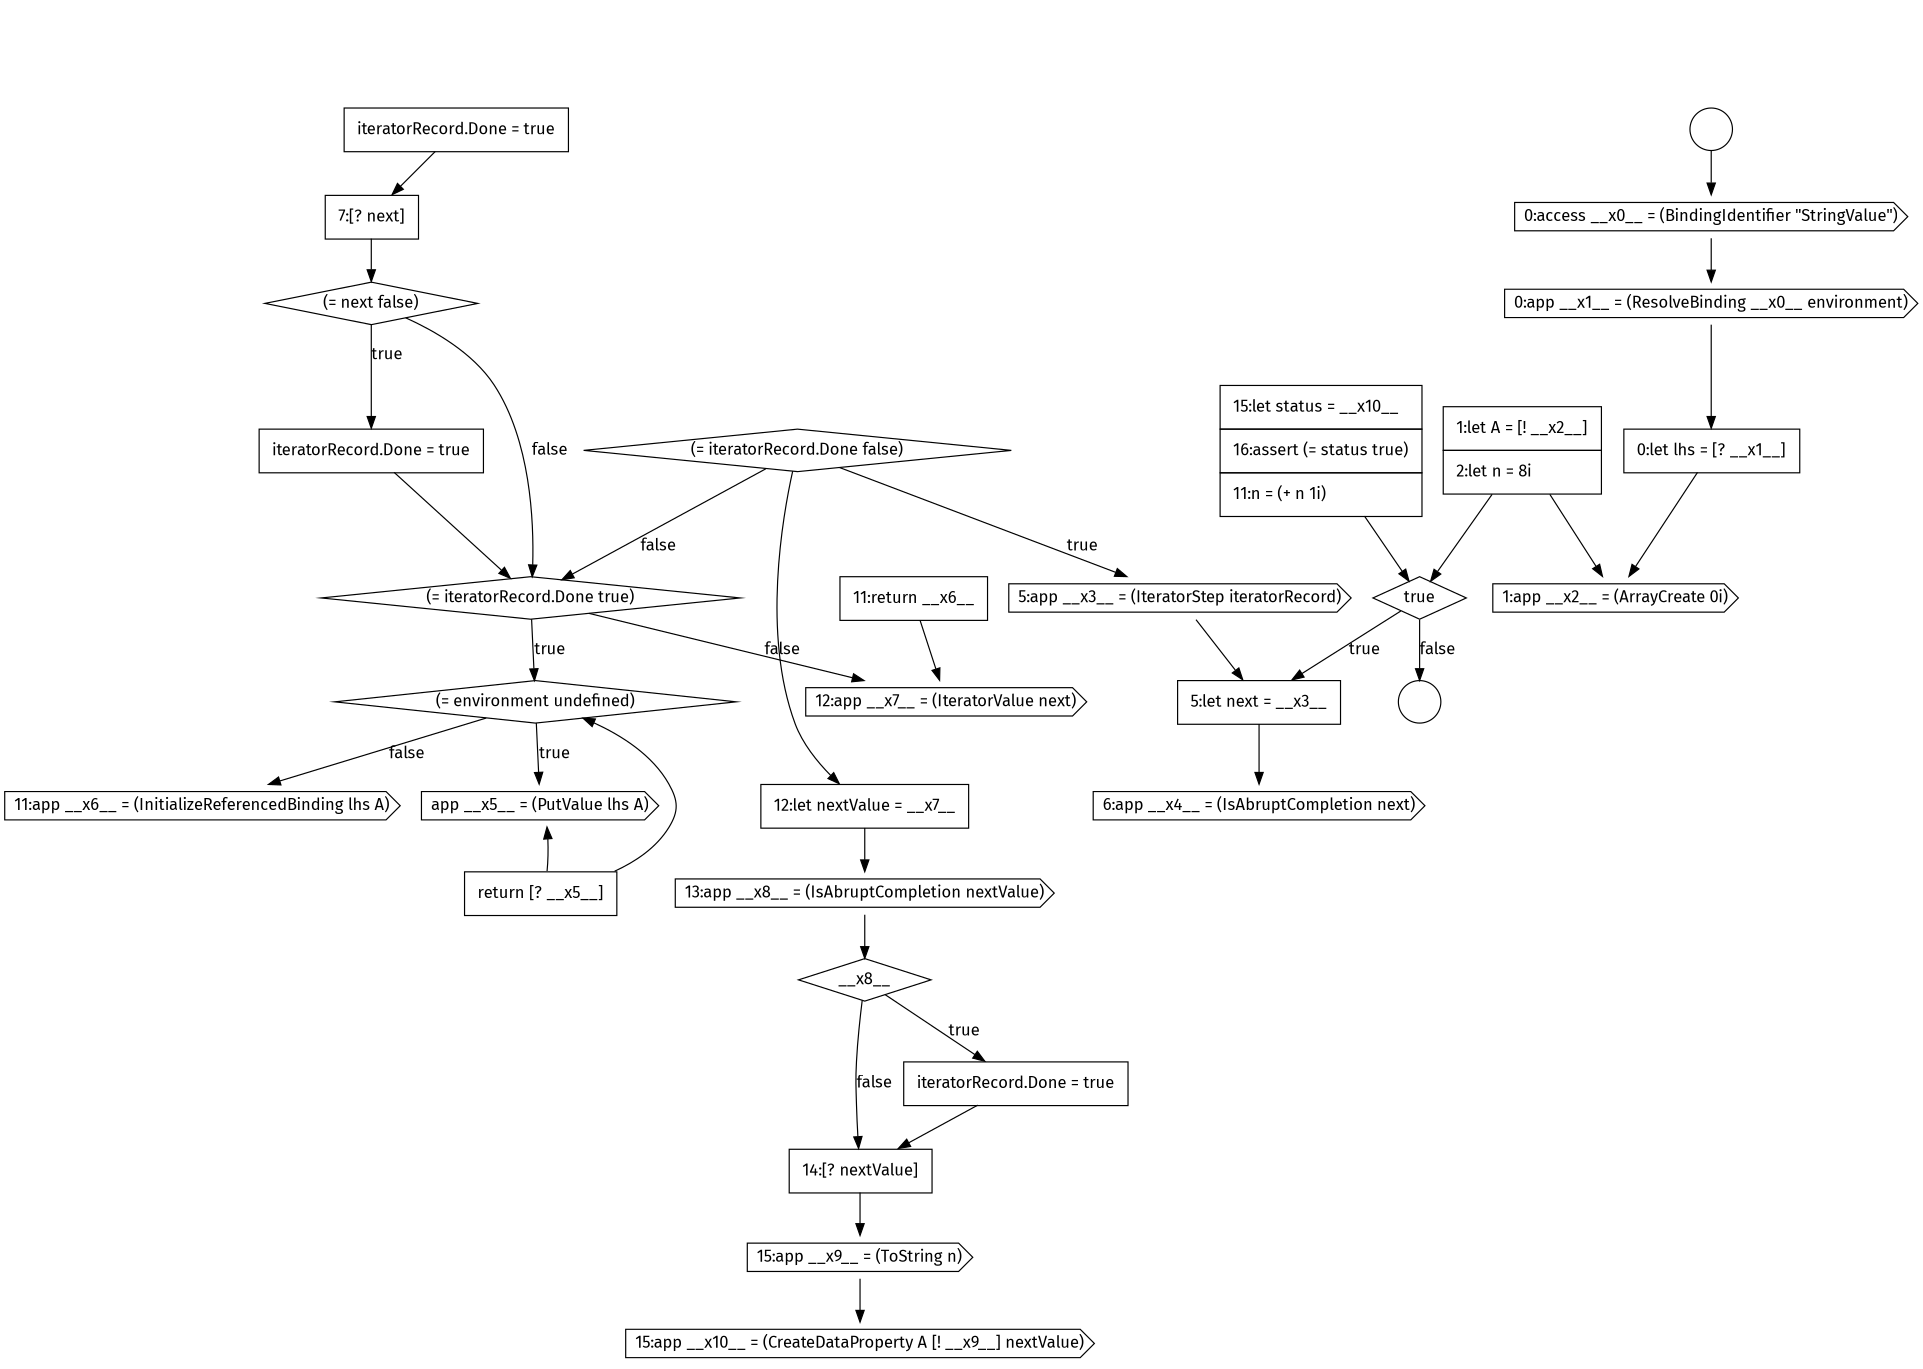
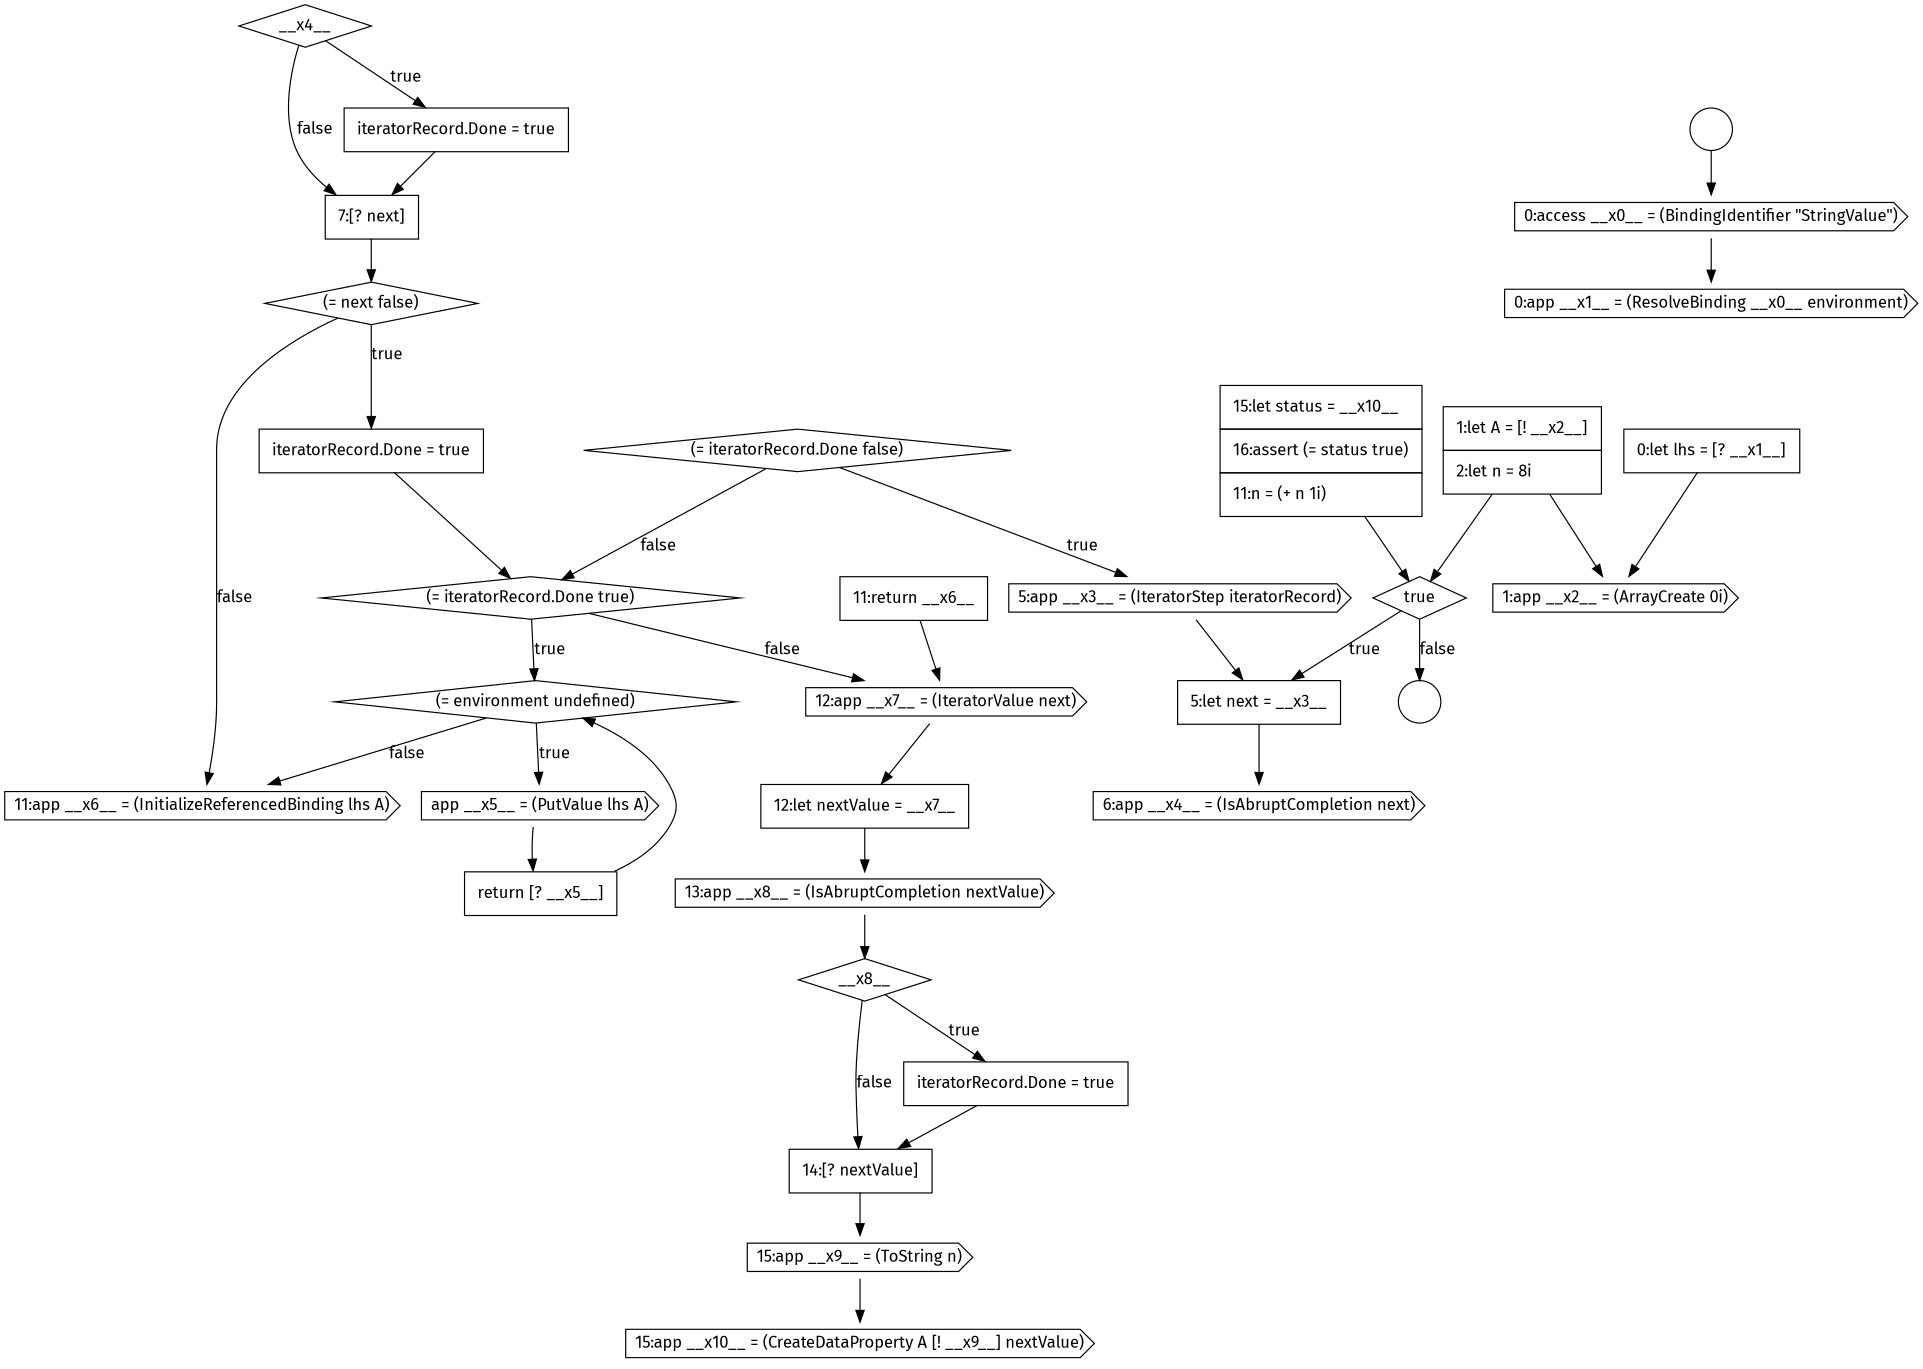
  digraph {
    fontname="Fira Sans"
    node [color=black fillcolor=white fontname="Fira Sans" shape=none style=filled]
    edge [color=black fontname="Fira Sans"]
    n1 [label=<<font color="black">     <table border="0" cellborder="1" cellspacing="0" cellpadding="10">       <tr><td align="left">14:[? nextValue]</td></tr>     </table>   </font>> margin=0]
    n2 [label=<<font color="black">15:app __x9__ = (ToString n)</font>> shape=cds]
    n3 [label=<<font color="black">15:app __x10__ = (CreateDataProperty A [! __x9__] nextValue)</font>> shape=cds]
    n4 [label=<<font color="black">6:app __x4__ = (IsAbruptCompletion next)</font>> shape=cds]
+   n5 [label=<<font color="black">__x4__</font>> shape=diamond]
    n6 [label=<<font color="black">     <table border="0" cellborder="1" cellspacing="0" cellpadding="10">       <tr><td align="left">iteratorRecord.Done = true</td></tr>     </table>   </font>> margin=0]
    n7 [label=<<font color="black">     <table border="0" cellborder="1" cellspacing="0" cellpadding="10">       <tr><td align="left">7:[? next]</td></tr>     </table>   </font>> margin=0]
    n8 [label=<<font color="black">5:app __x3__ = (IteratorStep iteratorRecord)</font>> shape=cds]
    n9 [label=<<font color="black">     <table border="0" cellborder="1" cellspacing="0" cellpadding="10">       <tr><td align="left">5:let next = __x3__</td></tr>     </table>   </font>> margin=0]
    n10 [label=<<font color="black">(= next false)</font>> shape=diamond]
    n11 [label=<<font color="black">(= iteratorRecord.Done true)</font>> shape=diamond]
    n12 [label=<<font color="black">     <table border="0" cellborder="1" cellspacing="0" cellpadding="10">       <tr><td align="left">iteratorRecord.Done = true</td></tr>     </table>   </font>> margin=0]
    n13 [label=<<font color="black">(= environment undefined)</font>> shape=diamond]
    n14 [label=<<font color="black">12:app __x7__ = (IteratorValue next)</font>> shape=cds]
    n15 [label=<<font color="black">app __x5__ = (PutValue lhs A)</font>> shape=cds]
    n16 [label=<<font color="black">11:app __x6__ = (InitializeReferencedBinding lhs A)</font>> shape=cds]
    n17 [label=<<font color="black">     <table border="0" cellborder="1" cellspacing="0" cellpadding="10">       <tr><td align="left">12:let nextValue = __x7__</td></tr>     </table>   </font>> margin=0]
    n18 [label=<<font color="black">__x8__</font>> shape=diamond]
    n19 [label=<<font color="black">     <table border="0" cellborder="1" cellspacing="0" cellpadding="10">       <tr><td align="left">iteratorRecord.Done = true</td></tr>     </table>   </font>> margin=0]
    n20 [label=<<font color="black">     <table border="0" cellborder="1" cellspacing="0" cellpadding="10">       <tr><td align="left">return [? __x5__]</td></tr>     </table>   </font>> margin=0]
    n21 [label=<<font color="black">13:app __x8__ = (IsAbruptCompletion nextValue)</font>> shape=cds]
    n22 [label=<<font color="black">1:app __x2__ = (ArrayCreate 0i)</font>> shape=cds]
    n23 [label=<<font color="black">     <table border="0" cellborder="1" cellspacing="0" cellpadding="10">       <tr><td align="left">1:let A = [! __x2__]</td></tr>       <tr><td align="left">2:let n = 8i</td></tr>     </table>   </font>> margin=0]
    n24 [label=<<font color="black">true</font>> shape=diamond]
    n25 [label=" " shape=circle]
    n26 [label=<<font color="black">0:access __x0__ = (BindingIdentifier &quot;StringValue&quot;)</font>> shape=cds]
    n27 [label=<<font color="black">0:app __x1__ = (ResolveBinding __x0__ environment)</font>> shape=cds]
    n28 [label=" " shape=circle]
    n29 [label=<<font color="black">(= iteratorRecord.Done false)</font>> shape=diamond]
    n30 [label=<<font color="black">     <table border="0" cellborder="1" cellspacing="0" cellpadding="10">       <tr><td align="left">11:return __x6__</td></tr>     </table>   </font>> margin=0]
    n31 [label=<<font color="black">     <table border="0" cellborder="1" cellspacing="0" cellpadding="10">       <tr><td align="left">0:let lhs = [? __x1__]</td></tr>     </table>   </font>> margin=0]
    n32 [label=<<font color="black">     <table border="0" cellborder="1" cellspacing="0" cellpadding="10">       <tr><td align="left">15:let status = __x10__</td></tr>       <tr><td align="left">16:assert (= status true)</td></tr>       <tr><td align="left">11:n = (+ n 1i)</td></tr>     </table>   </font>> margin=0]
    n1 -> n2
    n2 -> n3
+   n5 -> n6 [label=<<font color="black">true</font>>]
+   n5 -> n7 [label=<<font color="black">false</font>>]
    n6 -> n7
    n7 -> n10
    n8 -> n9
    n9 -> n4
-   n10 -> n11 [label=<<font color="black">false</font>>]
+   n10 -> n16 [label=<<font color="black">false</font>>]
    n10 -> n12 [label=<<font color="black">true</font>>]
    n11 -> n13 [label=<<font color="black">true</font>>]
    n11 -> n14 [label=<<font color="black">false</font>>]
    n12 -> n11
    n13 -> n15 [label=<<font color="black">true</font>>]
    n13 -> n16 [label=<<font color="black">false</font>>]
-   n29 -> n17
-   n20 -> n15
+   n14 -> n17
+   n15 -> n20
    n17 -> n21
    n18 -> n1 [label=<<font color="black">false</font>>]
    n18 -> n19 [label=<<font color="black">true</font>>]
    n19 -> n1
    n20 -> n13
    n21 -> n18
    n23 -> n22
    n23 -> n24
    n24 -> n9 [label=<<font color="black">true</font>>]
    n24 -> n28 [label=<<font color="black">false</font>>]
    n25 -> n26
    n26 -> n27
-   n27 -> n31
    n29 -> n8 [label=<<font color="black">true</font>>]
    n29 -> n11 [label=<<font color="black">false</font>>]
    n30 -> n14
    n31 -> n22
    n32 -> n24
  }
